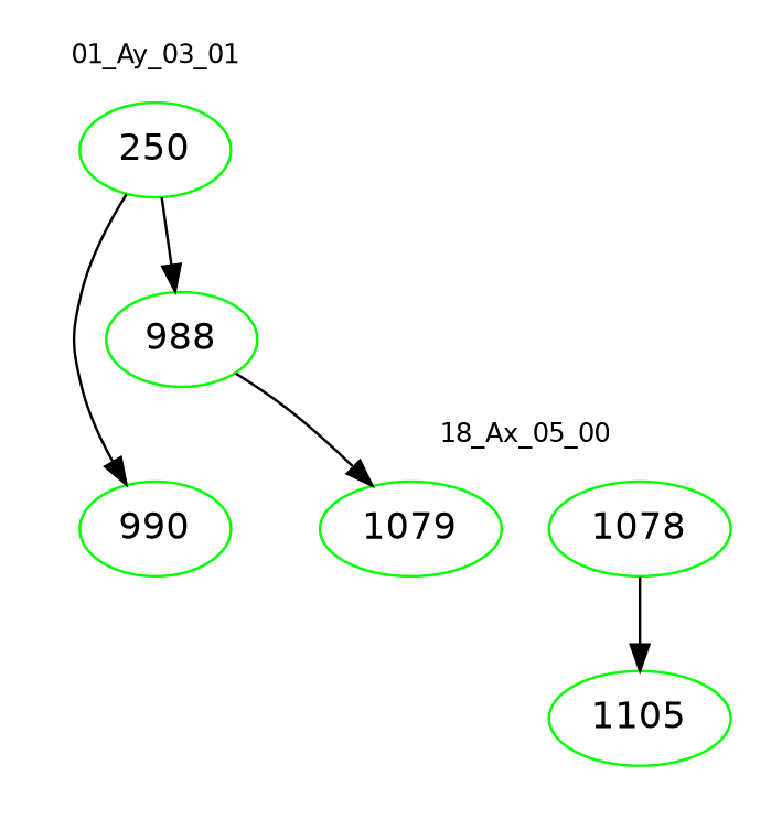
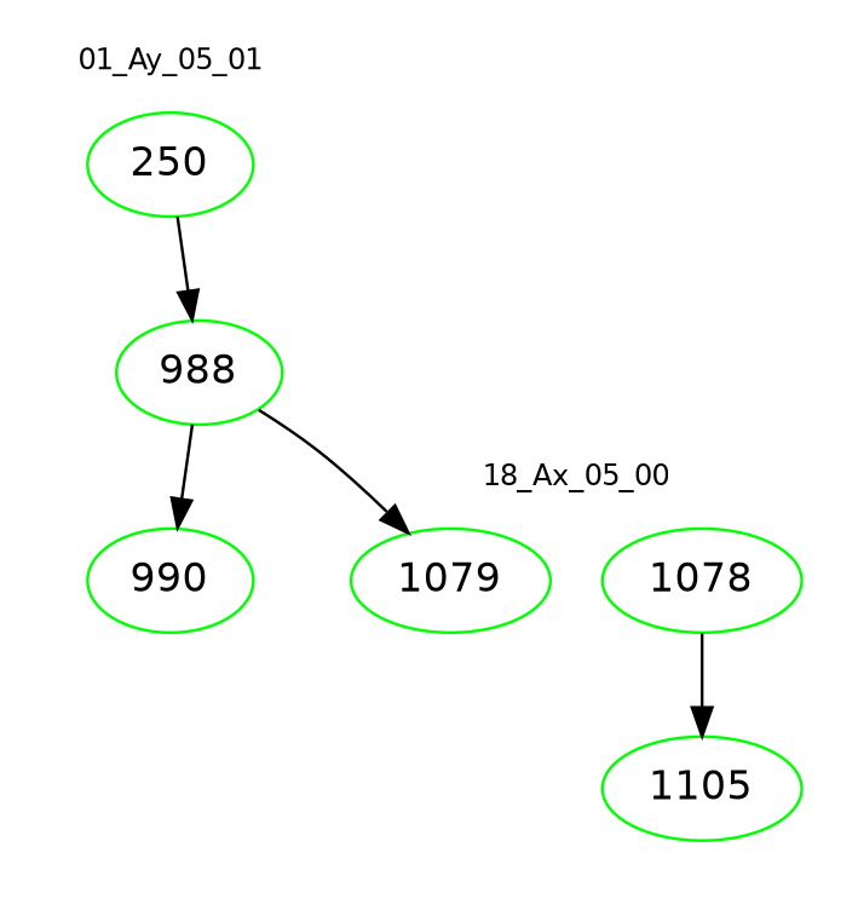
  digraph {
    fontname="DejaVu Sans"
    node [color=green fontname="DejaVu Sans"]
    edge [color=black fontname="DejaVu Sans"]
    n1 [label=250]
    n2 [label=990]
    n3 [label=988]
    n4 [label=1078]
    n5 [label=1105]
    n6 [label=1079]
    subgraph cluster_1 {
      color=white
      fontsize=10
-     label="01_Ay_03_01"
+     label="01_Ay_05_01"
      n1
      n2
      n3
    }
    subgraph cluster_2 {
      color=white
      fontsize=10
      label="18_Ax_05_00"
      n4
      n5
      n6
    }
-   n1 -> n2
+   n3 -> n2
    n1 -> n3
    n3 -> n6
    n4 -> n5
  }
